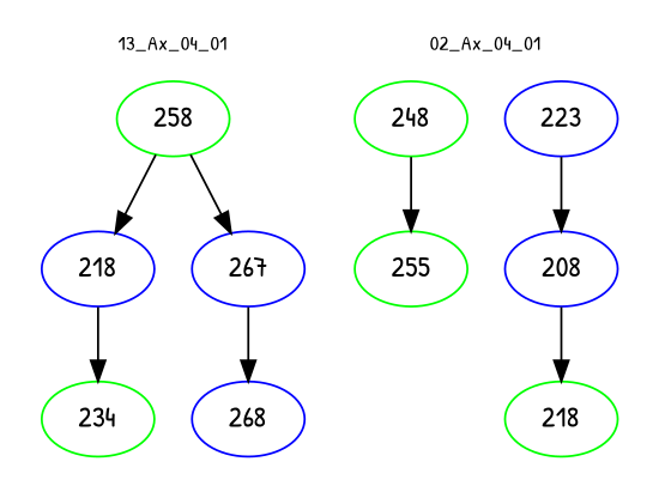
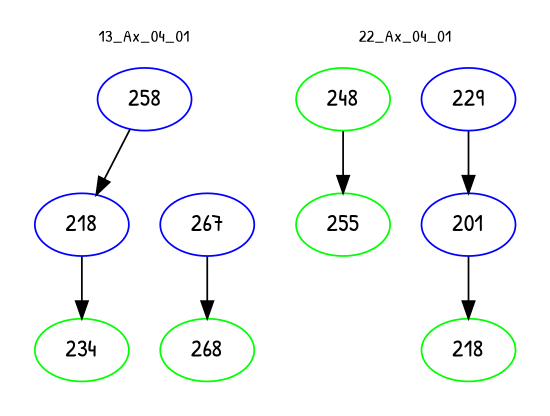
  digraph {
    fontname="Patrick Hand"
    node [color=blue fontname="Patrick Hand"]
    edge [color=black fontname="Patrick Hand"]
-   n1 [color=green label=258]
+   n1 [label=258]
    n2 [label=218]
    n3 [label=267]
    n4 [color=green label=234]
-   n5 [label=268]
-   n6 [label=223]
-   n7 [label=208]
+   n5 [color=green label=268]
+   n6 [label=229]
+   n7 [label=201]
    n8 [color=green label=248]
    n9 [color=green label=218]
    n10 [color=green label=255]
    subgraph cluster_1 {
      color=white
      fontsize=10
      label="13_Ax_04_01"
      n1
      n2
      n3
      n4
      n5
    }
    subgraph cluster_2 {
      color=white
      fontsize=10
-     label="02_Ax_04_01"
+     label="22_Ax_04_01"
      n6
      n7
      n8
      n9
      n10
    }
    n1 -> n2
-   n1 -> n3
    n2 -> n4
    n3 -> n5
    n6 -> n7
    n7 -> n9
    n8 -> n10
  }
